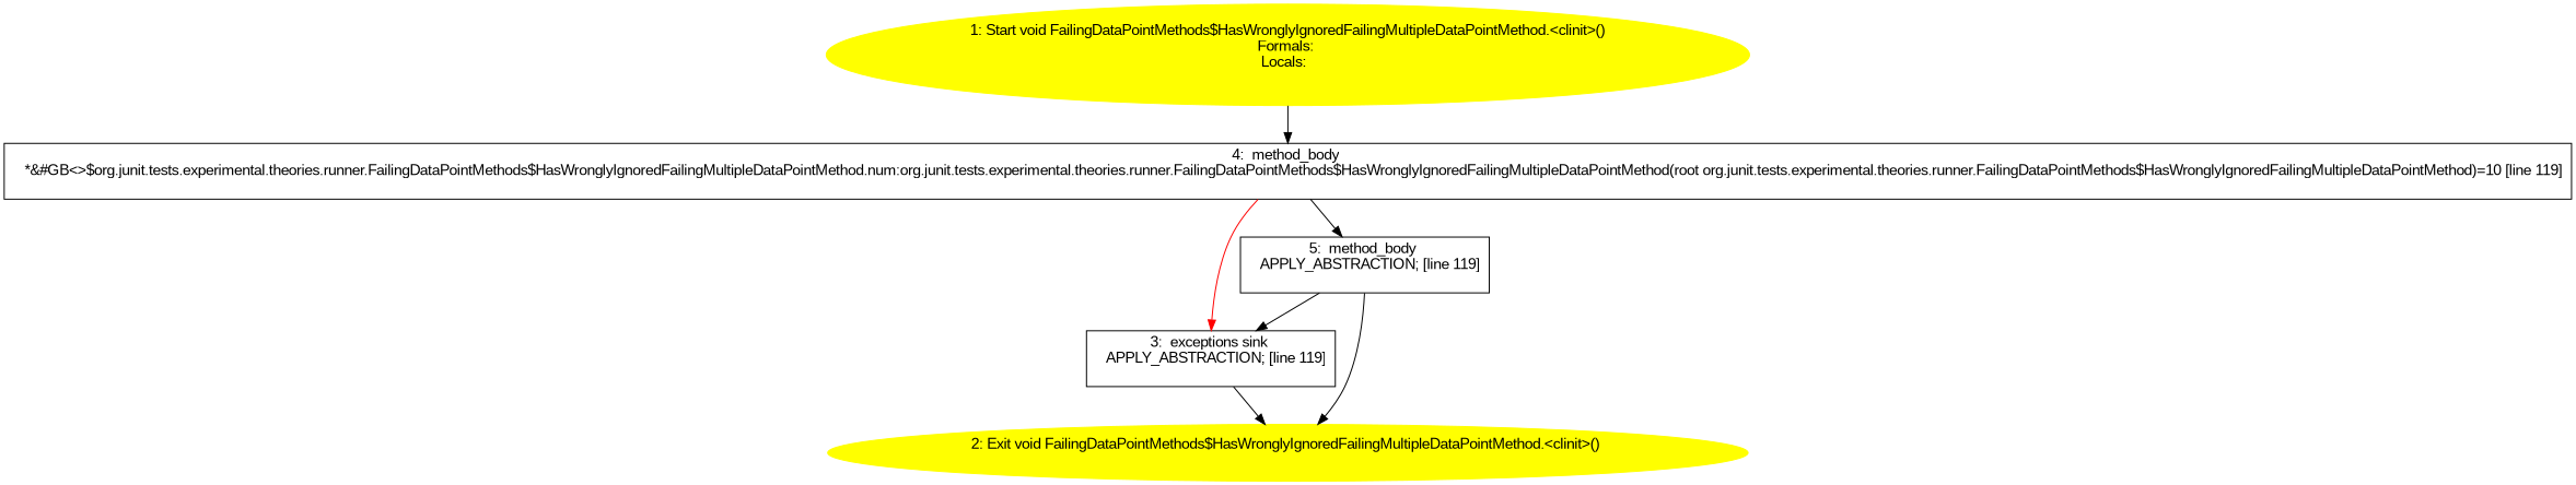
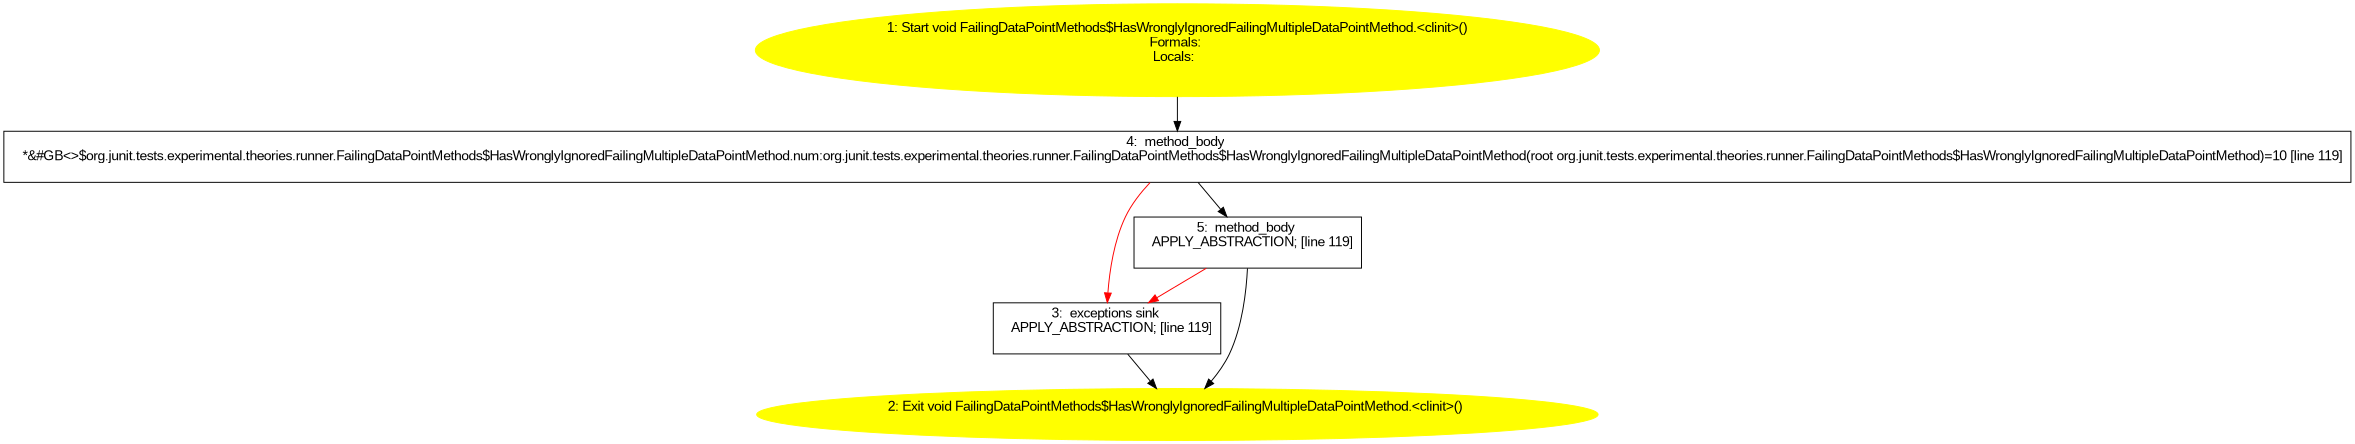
  digraph {
    fontname="Liberation Sans"
    node [fontname="Liberation Sans" shape=box]
    edge [fontname="Liberation Sans"]
    n1 [color=yellow label="1: Start void FailingDataPointMethods$HasWronglyIgnoredFailingMultipleDataPointMethod.<clinit>()\nFormals: \nLocals:  \n  " style=filled shape=""]
    n2 [label="4:  method_body \n   *&#GB<>$org.junit.tests.experimental.theories.runner.FailingDataPointMethods$HasWronglyIgnoredFailingMultipleDataPointMethod.num:org.junit.tests.experimental.theories.runner.FailingDataPointMethods$HasWronglyIgnoredFailingMultipleDataPointMethod(root org.junit.tests.experimental.theories.runner.FailingDataPointMethods$HasWronglyIgnoredFailingMultipleDataPointMethod)=10 [line 119]\n "]
    n3 [label="3:  exceptions sink \n   APPLY_ABSTRACTION; [line 119]\n "]
    n4 [label="5:  method_body \n   APPLY_ABSTRACTION; [line 119]\n "]
    n5 [color=yellow label="2: Exit void FailingDataPointMethods$HasWronglyIgnoredFailingMultipleDataPointMethod.<clinit>() \n  " style=filled shape=""]
    n1 -> n2
    n2 -> n3 [color=red]
    n2 -> n4
    n3 -> n5
-   n4 -> n3 [color=black]
+   n4 -> n3 [color=red]
    n4 -> n5
  }
